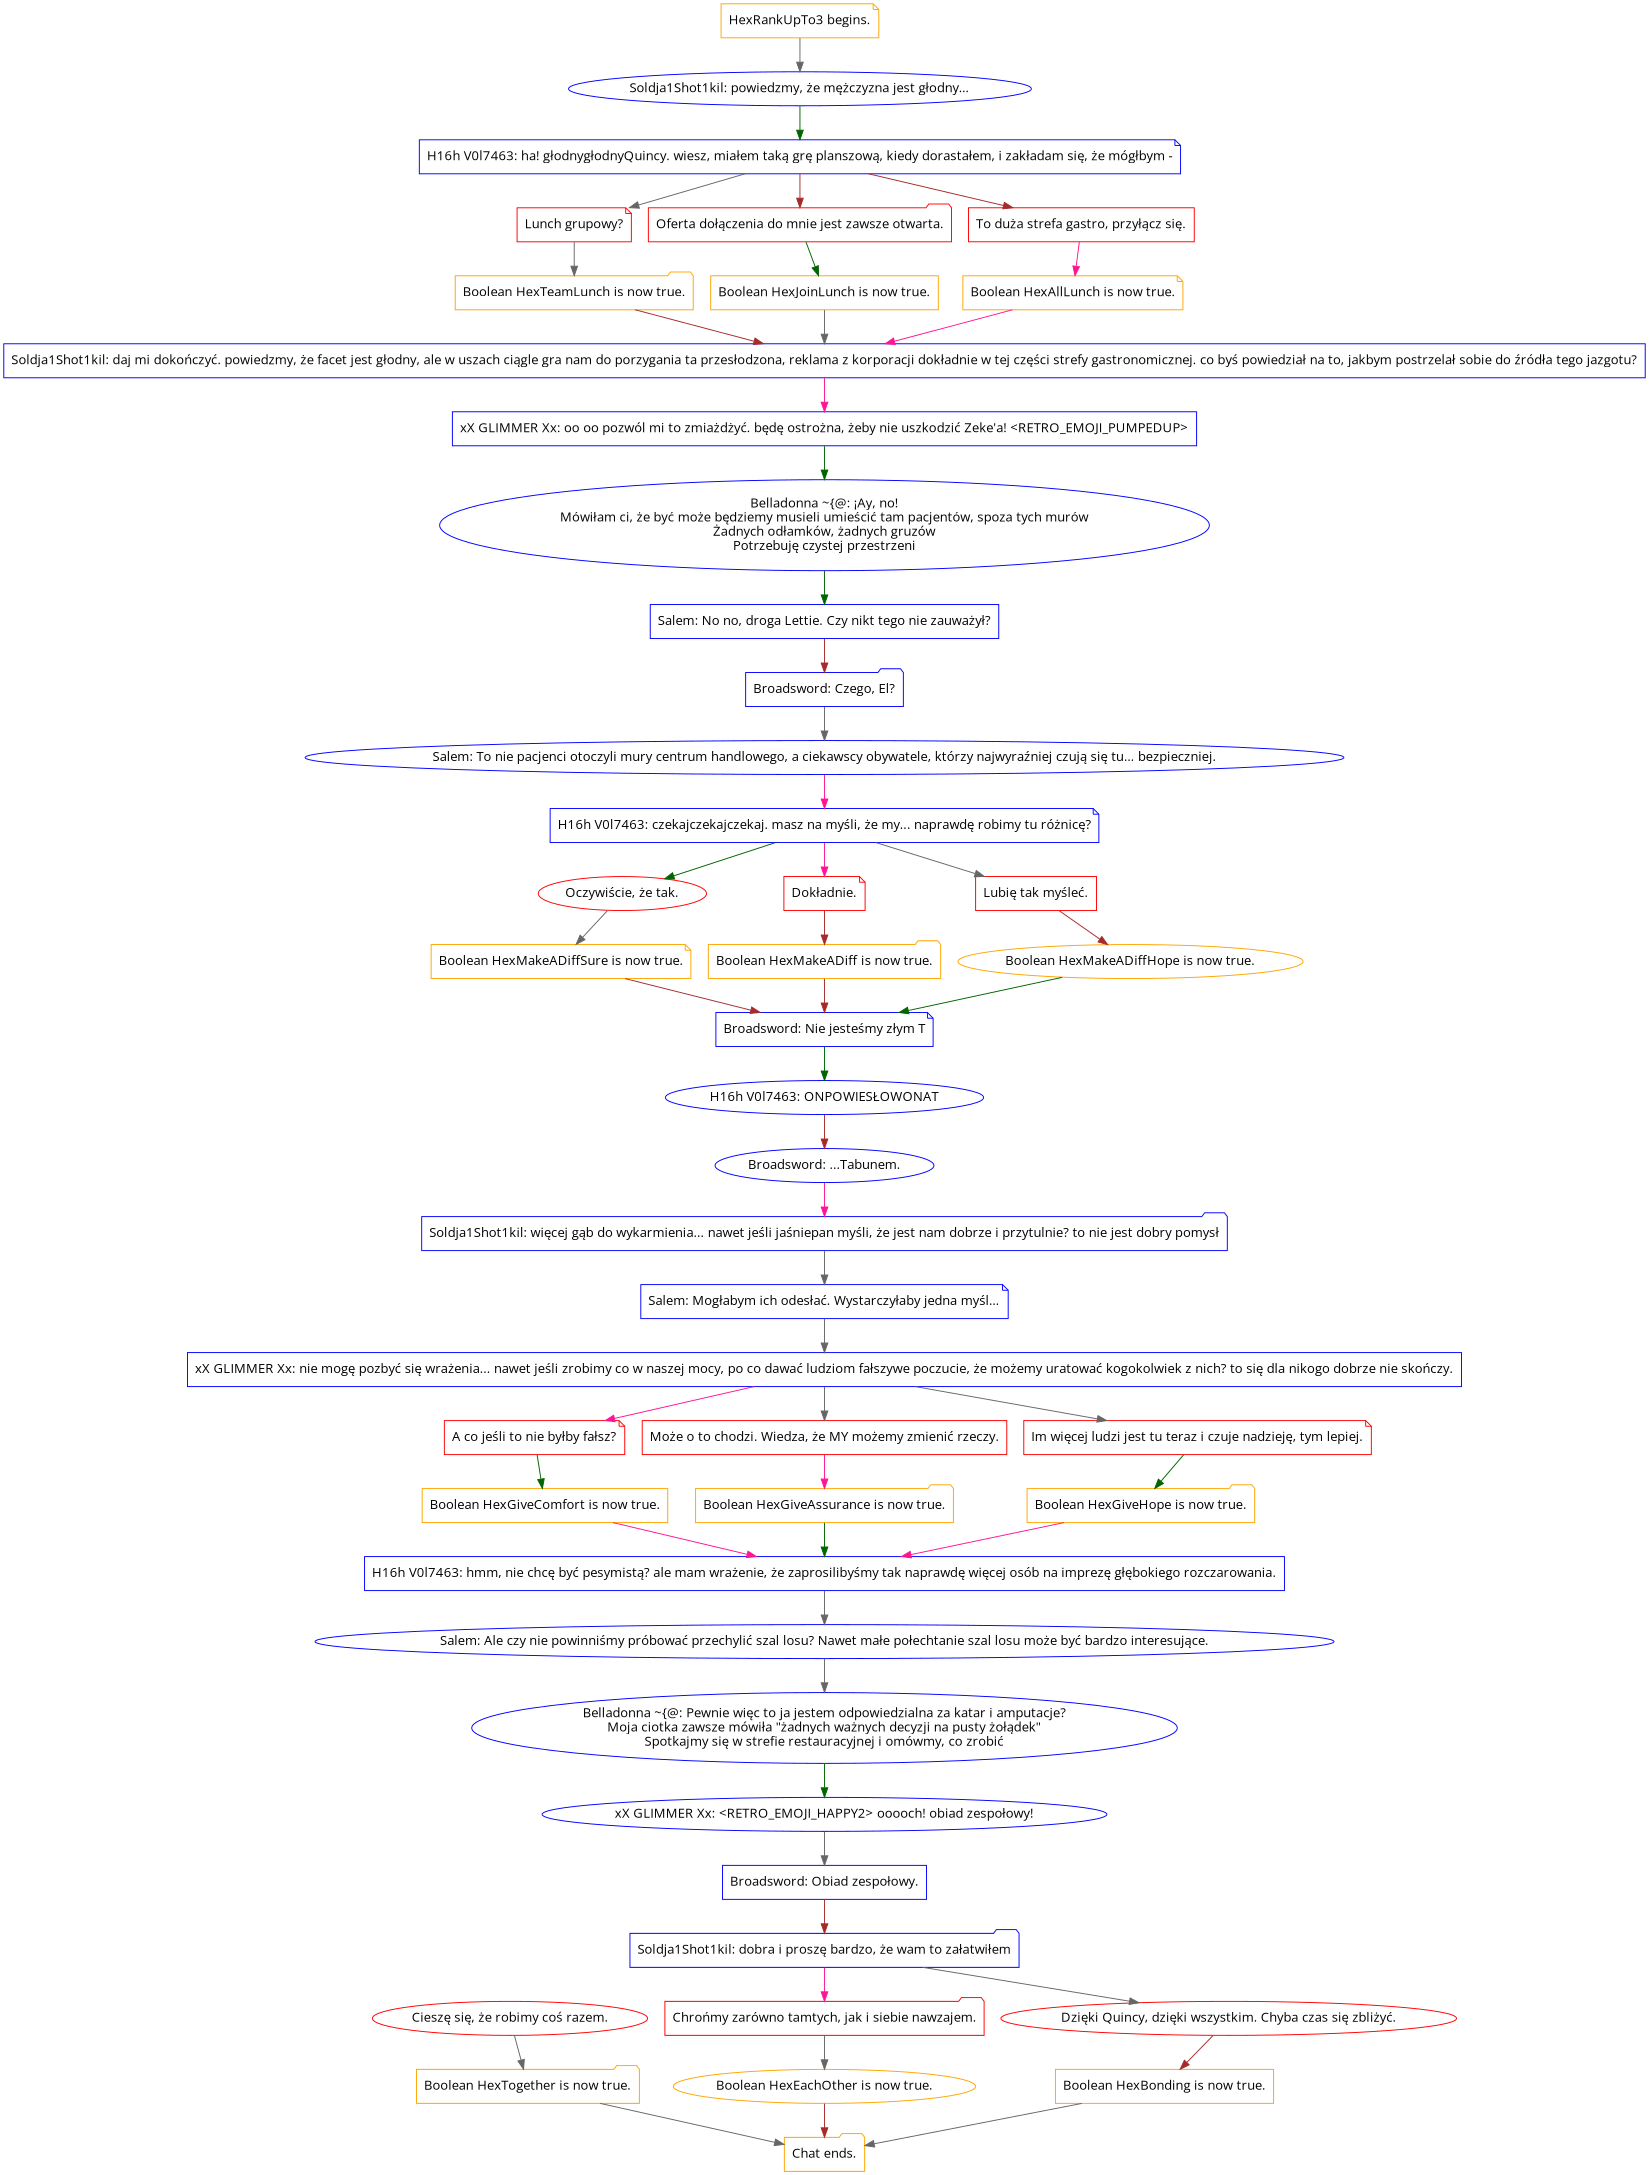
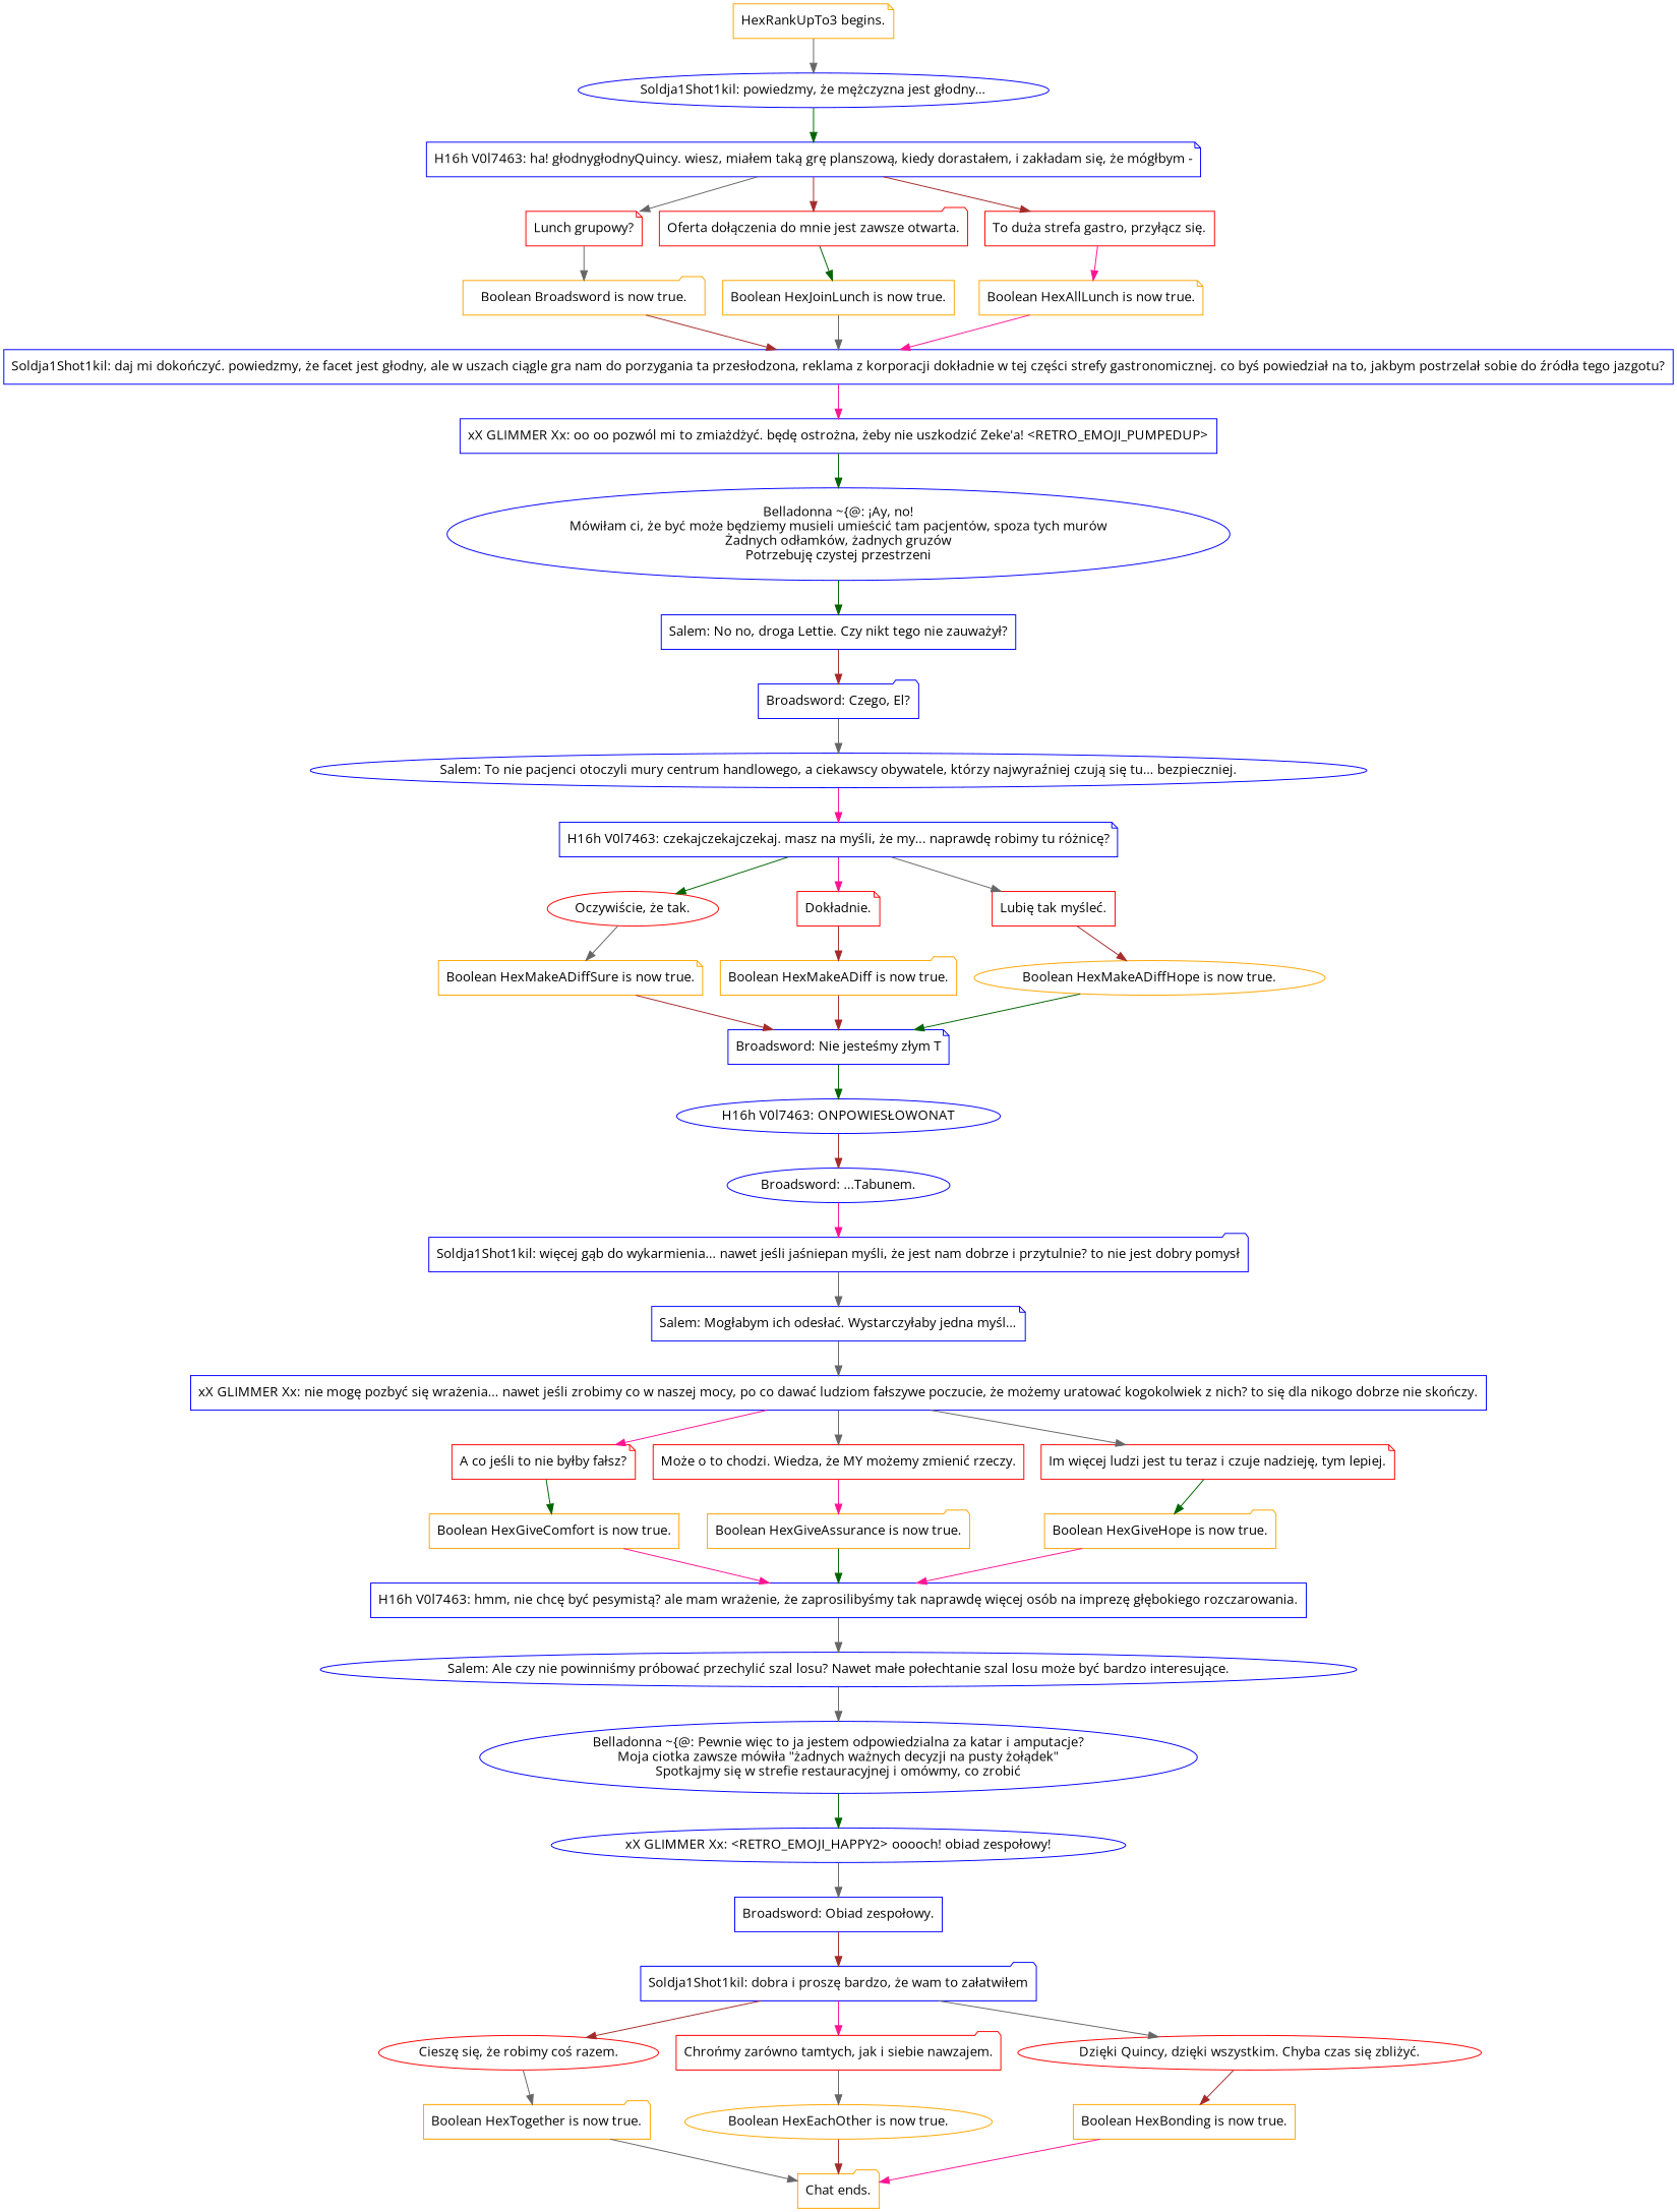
  digraph {
    fontname="Open Sans"
    node [color=blue fontname="Open Sans" shape=ellipse]
    edge [color=gray40 fontname="Open Sans"]
    "HexRankUpTo3 begins." [color=orange shape=note]
    n2 [label="Soldja1Shot1kil: powiedzmy, że mężczyzna jest głodny…"]
    n3 [label="H16h V0l7463: ha! głodnygłodnyQuincy. wiesz, miałem taką grę planszową, kiedy dorastałem, i zakładam się, że mógłbym -" shape=note]
    n4 [color=red label="Lunch grupowy?" shape=note]
    n5 [color=red label="Oferta dołączenia do mnie jest zawsze otwarta." shape=folder]
    n6 [color=red label="To duża strefa gastro, przyłącz się." shape=box]
-   n7 [color=orange label="Boolean HexTeamLunch is now true." shape=folder]
+   n7 [color=orange label="Boolean Broadsword is now true." shape=folder]
    n8 [color=orange label="Boolean HexJoinLunch is now true." shape=box]
    n9 [color=orange label="Boolean HexAllLunch is now true." shape=note]
    n10 [label="Soldja1Shot1kil: daj mi dokończyć. powiedzmy, że facet jest głodny, ale w uszach ciągle gra nam do porzygania ta przesłodzona, reklama z korporacji dokładnie w tej części strefy gastronomicznej. co byś powiedział na to, jakbym postrzelał sobie do źródła tego jazgotu?" shape=box]
    n11 [label="xX GLIMMER Xx: oo oo pozwól mi to zmiażdżyć. będę ostrożna, żeby nie uszkodzić Zeke'a! <RETRO_EMOJI_PUMPEDUP>" shape=box]
    n12 [label="Belladonna ~{@: ¡Ay, no!\nMówiłam ci, że być może będziemy musieli umieścić tam pacjentów, spoza tych murów\nŻadnych odłamków, żadnych gruzów\nPotrzebuję czystej przestrzeni"]
    n13 [label="Salem: No no, droga Lettie. Czy nikt tego nie zauważył?" shape=box]
    n14 [label="Broadsword: Czego, El?" shape=folder]
    n15 [label="Salem: To nie pacjenci otoczyli mury centrum handlowego, a ciekawscy obywatele, którzy najwyraźniej czują się tu… bezpieczniej."]
    n16 [label="H16h V0l7463: czekajczekajczekaj. masz na myśli, że my... naprawdę robimy tu różnicę?" shape=note]
    n17 [color=red label="Oczywiście, że tak."]
    n18 [color=red label="Dokładnie." shape=note]
    n19 [color=red label="Lubię tak myśleć." shape=box]
    n20 [color=orange label="Boolean HexMakeADiffSure is now true." shape=note]
    n21 [color=orange label="Boolean HexMakeADiff is now true." shape=folder]
    n22 [color=orange label="Boolean HexMakeADiffHope is now true."]
    n23 [label="Broadsword: Nie jesteśmy złym T" shape=note]
    n24 [label="H16h V0l7463: ONPOWIESŁOWONAT"]
    n25 [label="Broadsword: ...Tabunem."]
    n26 [label="Soldja1Shot1kil: więcej gąb do wykarmienia... nawet jeśli jaśniepan myśli, że jest nam dobrze i przytulnie? to nie jest dobry pomysł" shape=folder]
    n27 [label="Salem: Mogłabym ich odesłać. Wystarczyłaby jedna myśl…" shape=note]
    n28 [label="xX GLIMMER Xx: nie mogę pozbyć się wrażenia... nawet jeśli zrobimy co w naszej mocy, po co dawać ludziom fałszywe poczucie, że możemy uratować kogokolwiek z nich? to się dla nikogo dobrze nie skończy." shape=box]
    n29 [color=red label="A co jeśli to nie byłby fałsz?" shape=note]
    n30 [color=red label="Może o to chodzi. Wiedza, że MY możemy zmienić rzeczy." shape=box]
    n31 [color=red label="Im więcej ludzi jest tu teraz i czuje nadzieję, tym lepiej." shape=note]
    n32 [color=orange label="Boolean HexGiveComfort is now true." shape=box]
    n33 [color=orange label="Boolean HexGiveAssurance is now true." shape=folder]
    n34 [color=orange label="Boolean HexGiveHope is now true." shape=folder]
    n35 [label="H16h V0l7463: hmm, nie chcę być pesymistą? ale mam wrażenie, że zaprosilibyśmy tak naprawdę więcej osób na imprezę głębokiego rozczarowania." shape=box]
    n36 [label="Salem: Ale czy nie powinniśmy próbować przechylić szal losu? Nawet małe połechtanie szal losu może być bardzo interesujące."]
    n37 [label="Belladonna ~{@: Pewnie więc to ja jestem odpowiedzialna za katar i amputacje?\nMoja ciotka zawsze mówiła \"żadnych ważnych decyzji na pusty żołądek\"\nSpotkajmy się w strefie restauracyjnej i omówmy, co zrobić"]
    n38 [label="xX GLIMMER Xx: <RETRO_EMOJI_HAPPY2> ooooch! obiad zespołowy!"]
    n39 [label="Broadsword: Obiad zespołowy." shape=box]
    n40 [label="Soldja1Shot1kil: dobra i proszę bardzo, że wam to załatwiłem" shape=folder]
    n41 [color=red label="Cieszę się, że robimy coś razem."]
    n42 [color=red label="Chrońmy zarówno tamtych, jak i siebie nawzajem." shape=folder]
    n43 [color=red label="Dzięki Quincy, dzięki wszystkim. Chyba czas się zbliżyć."]
    n44 [color=orange label="Boolean HexTogether is now true." shape=folder]
    n45 [color=orange label="Boolean HexEachOther is now true."]
    n46 [color=orange label="Boolean HexBonding is now true." shape=box]
    "Chat ends." [color=orange shape=folder]
    "HexRankUpTo3 begins." -> n2
    n2 -> n3 [color=darkgreen]
    n3 -> n4
    n3 -> n5 [color=brown]
    n3 -> n6 [color=brown]
    n4 -> n7
    n5 -> n8 [color=darkgreen]
    n6 -> n9 [color=deeppink]
    n7 -> n10 [color=brown]
    n8 -> n10
    n9 -> n10 [color=deeppink]
    n10 -> n11 [color=deeppink]
    n11 -> n12 [color=darkgreen]
    n12 -> n13 [color=darkgreen]
    n13 -> n14 [color=brown]
    n14 -> n15
    n15 -> n16 [color=deeppink]
    n16 -> n17 [color=darkgreen]
    n16 -> n18 [color=deeppink]
    n16 -> n19
    n17 -> n20
    n18 -> n21 [color=brown]
    n19 -> n22 [color=brown]
    n20 -> n23 [color=brown]
    n21 -> n23 [color=brown]
    n22 -> n23 [color=darkgreen]
    n23 -> n24 [color=darkgreen]
    n24 -> n25 [color=brown]
    n25 -> n26 [color=deeppink]
    n26 -> n27
    n27 -> n28
    n28 -> n29 [color=deeppink]
    n28 -> n30
    n28 -> n31
    n29 -> n32 [color=darkgreen]
    n30 -> n33 [color=deeppink]
    n31 -> n34 [color=darkgreen]
    n32 -> n35 [color=deeppink]
    n33 -> n35 [color=darkgreen]
    n34 -> n35 [color=deeppink]
    n35 -> n36
    n36 -> n37
    n37 -> n38 [color=darkgreen]
    n38 -> n39
    n39 -> n40 [color=brown]
+   n40 -> n41 [color=brown]
    n40 -> n42 [color=deeppink]
    n40 -> n43
    n41 -> n44
    n42 -> n45
    n43 -> n46 [color=brown]
    n44 -> "Chat ends."
    n45 -> "Chat ends." [color=brown]
-   n46 -> "Chat ends."
+   n46 -> "Chat ends." [color=deeppink]
  }
